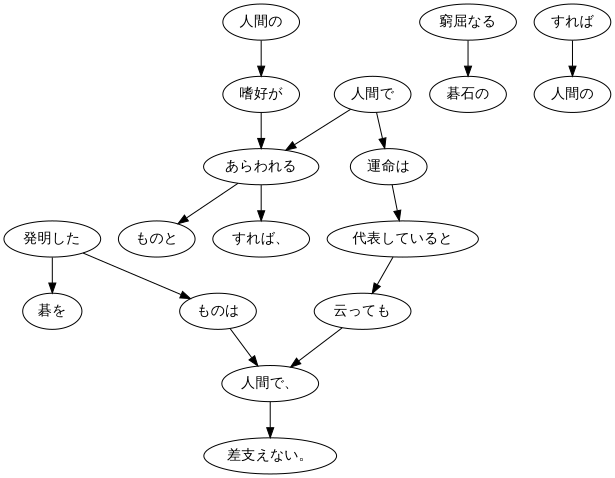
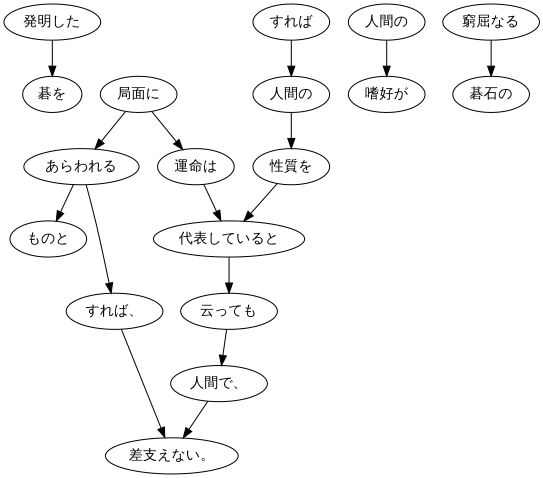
  digraph {
    fontname="Comic Neue"
    node [fontname="Comic Neue"]
    edge [fontname="Comic Neue"]
    n1 [label="碁を"]
    n2 [label="発明した"]
-   n3 [label="ものは"]
    n4 [label="人間で、"]
    n5 [label="差支えない。"]
    n6 [label="人間の"]
    n7 [label="嗜好が"]
    n8 [label="あらわれる"]
    n9 [label="ものと"]
    n10 [label="すれば、"]
-   n11 [label="人間で"]
+   n11 [label="局面に"]
    n12 [label="運命は"]
    n13 [label="窮屈なる"]
    n14 [label="碁石の"]
    n15 [label="代表していると"]
    n16 [label="云っても"]
    n17 [label="すれば"]
    n18 [label="人間の"]
+   n19 [label="性質を"]
    n2 -> n1
-   n2 -> n3
-   n3 -> n4
    n4 -> n5
    n6 -> n7
-   n7 -> n8
    n8 -> n9
    n8 -> n10
+   n10 -> n5
    n11 -> n8
    n11 -> n12
    n12 -> n15
    n13 -> n14
    n15 -> n16
    n16 -> n4
    n17 -> n18
+   n18 -> n19
+   n19 -> n15
  }
